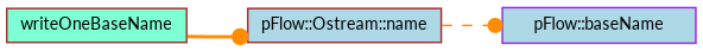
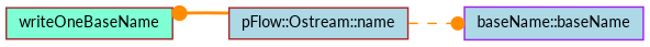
  digraph {
    fontname=Lato
    rankdir=LR
    node [color=brown fillcolor=lightblue fontname=Lato fontsize=10 shape=record style=filled]
    edge [arrowhead=dot color=darkorange fontname=Lato fontsize=10 labelfontname=Helvetica labelfontsize=10]
    n1 [fillcolor=aquamarine fontcolor=black height=0.2 label=writeOneBaseName width=0.4]
    n2 [height=0.2 label="pFlow::Ostream::name" width=0.4]
-   n3 [color=purple height=0.2 label="pFlow::baseName" width=0.4]
-   n1 -> n2 [style=bold]
+   n3 [color=purple height=0.2 label="baseName::baseName" width=0.4]
+   n2 -> n1 [style=bold]
    n2 -> n3 [style=dashed]
  }
